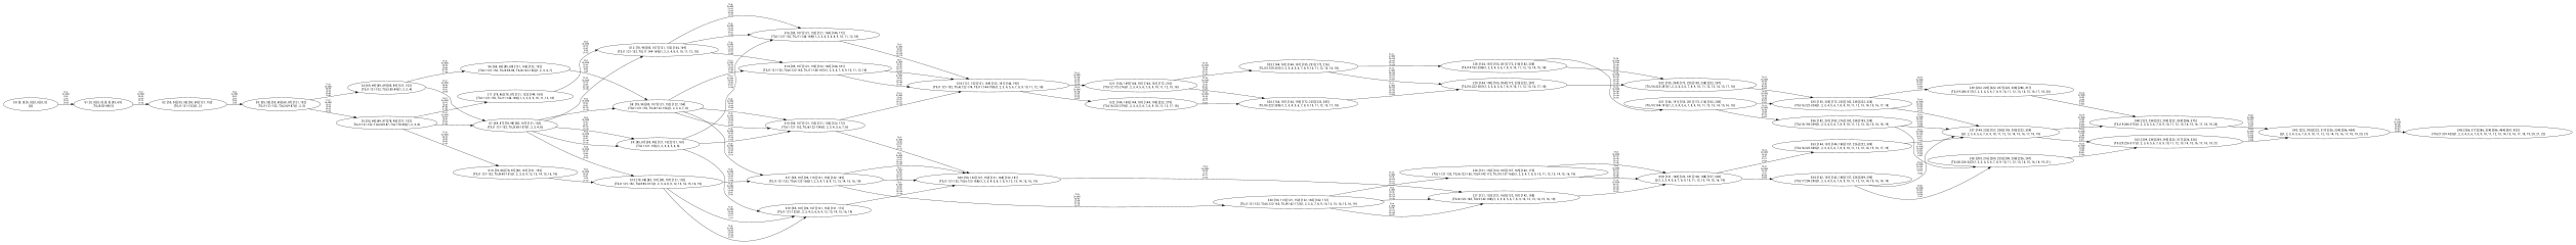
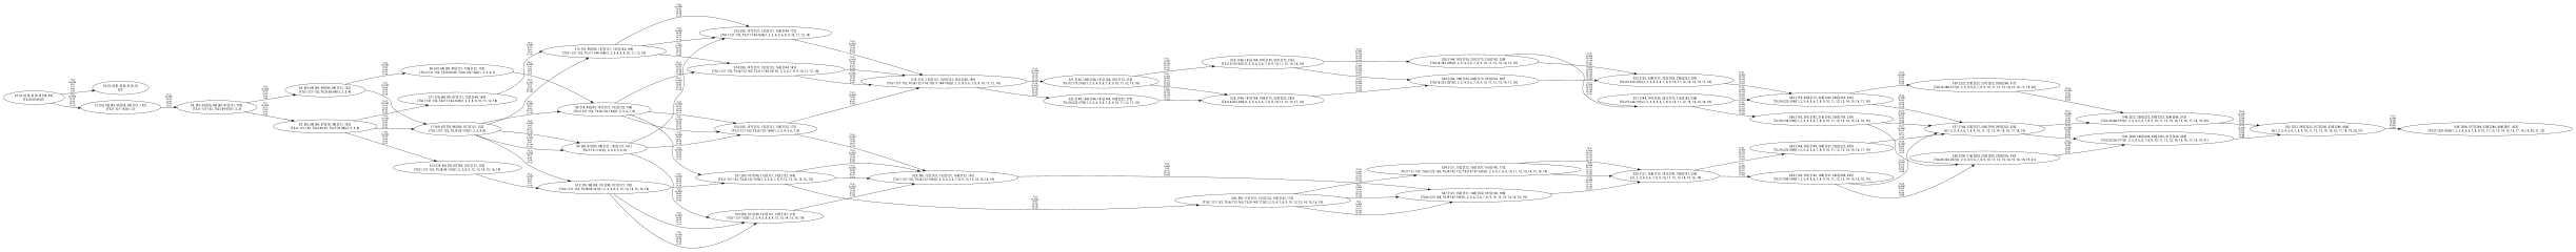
  digraph {
    rankdir=LR
    fontname="Roboto Condensed"
    node [fontname="Roboto Condensed"]
    edge [fontsize=8 fontname="Roboto Condensed"]
    n1 [label="S0: [0, 0] [0, 0] [0, 0] [0, 0] \n{}{}"]
    n2 [label="S1: [0, 0] [0, 0] [0, 0] [55, 69] \n{T0J0:55-69}{1}"]
    n3 [label="S2: [55, 55] [55, 55] [55, 69] [121, 152] \n{T0J1:121-152}{1, 2}"]
    n4 [label="S3: [55, 55] [55, 69] [69, 87] [121, 152] \n{T0J1:121-152, T0J2:69-87}{1, 2, 3}"]
    n5 [label="S4: [69, 69] [69, 69] [85, 89] [121, 152] \n{T0J1:121-152, T0J3:85-89}{1, 2, 3, 4}"]
    n6 [label="S5: [55, 69] [69, 87] [78, 98] [121, 152] \n{T0J1:121-152, T0J2:69-87, T0J7:78-98}{1, 2, 3, 8}"]
    n7 [label="S6: [69, 69] [85, 89] [121, 136] [122, 152] \n{T0J1:121-152, T0J3:85-89, T0J6:122-136}{1, 2, 3, 4, 7}"]
    n8 [label="S7: [69, 87] [78, 98] [85, 107] [121, 152] \n{T0J1:121-152, T0J3:85-107}{1, 2, 3, 4, 8}"]
    n9 [label="S11: [78, 86] [78, 87] [121, 152] [144, 169] \n{T0J1:121-152, T0J11:144-169}{1, 2, 3, 8, 9, 10, 11, 12, 18}"]
    n10 [label="S13: [78, 86] [78, 87] [90, 101] [121, 152] \n{T0J1:121-152, T0J8:90-101}{1, 2, 3, 8, 9, 12, 13, 14, 15, 16, 19}"]
    n11 [label="S8: [78, 98] [85, 107] [121, 152] [122, 154] \n{T0J1:121-152, T0J6:122-154}{1, 2, 3, 4, 7, 8}"]
    n12 [label="S9: [85, 87] [85, 98] [121, 152] [121, 161] \n{T0J1:121-152}{1, 2, 3, 4, 5, 6, 8}"]
    n13 [label="S12: [78, 98] [85, 107] [121, 152] [144, 169] \n{T0J1:121-152, T0J11:144-169}{1, 2, 3, 4, 8, 9, 10, 11, 12, 18}"]
    n14 [label="S15: [78, 98] [85, 101] [90, 107] [121, 152] \n{T0J1:121-152, T0J8:90-101}{1, 2, 3, 4, 8, 9, 12, 13, 14, 15, 16, 19}"]
    n15 [label="S10: [85, 107] [121, 152] [121, 154] [122, 172] \n{T0J1:121-152, T0J6:122-154}{1, 2, 3, 4, 5, 6, 7, 8}"]
    n16 [label="S14: [85, 107] [121, 152] [122, 165] [144, 181] \n{T0J1:121-152, T0J6:122-165, T0J11:144-181}{1, 2, 3, 4, 7, 8, 9, 10, 11, 12, 18}"]
    n17 [label="S17: [85, 107] [90, 113] [121, 152] [122, 165] \n{T0J1:121-152, T0J6:122-165}{1, 2, 3, 4, 7, 8, 9, 12, 13, 14, 15, 16, 19}"]
    n18 [label="S16: [85, 107] [121, 152] [121, 169] [144, 172] \n{T0J1:121-152, T0J11:144-169}{1, 2, 3, 4, 5, 6, 8, 9, 10, 11, 12, 18}"]
    n19 [label="S19: [85, 101] [90, 107] [121, 152] [121, 172] \n{T0J1:121-152}{1, 2, 3, 4, 5, 6, 8, 9, 12, 13, 14, 15, 16, 19}"]
    n20 [label="S18: [121, 152] [121, 169] [122, 181] [144, 190] \n{T0J1:121-152, T0J6:122-174, T0J11:144-190}{1, 2, 3, 4, 5, 6, 7, 8, 9, 10, 11, 12, 18}"]
    n21 [label="S23: [90, 122] [121, 152] [121, 168] [122, 181] \n{T0J1:121-152, T0J6:122-168}{1, 2, 3, 4, 5, 6, 7, 8, 9, 12, 13, 14, 15, 16, 19}"]
    n22 [label="S20: [90, 113] [121, 152] [122, 165] [142, 172] \n{T0J1:121-152, T0J6:122-165, T0J9:142-172}{1, 2, 3, 4, 7, 8, 9, 10, 12, 13, 14, 15, 16, 19}"]
    n23 [label="S21: [144, 169] [144, 181] [144, 181] [172, 216] \n{T0J12:172-216}{1, 2, 3, 4, 5, 6, 7, 8, 9, 10, 11, 12, 13, 18}"]
    n24 [label="S22: [144, 169] [144, 181] [144, 190] [222, 279] \n{T0J16:222-279}{1, 2, 3, 4, 5, 6, 7, 8, 9, 10, 11, 12, 17, 18}"]
    n25 [label="S24: [121, 152] [122, 165] [137, 165] [142, 172] \n{T0J1:121-152, T0J6:122-165, T0J9:142-172, T0J10:137-165}{1, 2, 3, 4, 7, 8, 9, 10, 11, 12, 13, 14, 15, 16, 19}"]
    n26 [label="S27: [121, 152] [121, 168] [122, 181] [142, 188] \n{T0J6:122-168, T0J9:142-188}{1, 2, 3, 4, 5, 6, 7, 8, 9, 10, 12, 13, 14, 15, 16, 19}"]
    n27 [label="S25: [144, 181] [144, 181] [155, 201] [172, 216] \n{T0J13:155-201}{1, 2, 3, 4, 5, 6, 7, 8, 9, 10, 11, 12, 13, 14, 18}"]
    n28 [label="S26: [144, 181] [144, 190] [172, 225] [222, 285] \n{T0J16:222-285}{1, 2, 3, 4, 5, 6, 7, 8, 9, 10, 11, 12, 13, 17, 18}"]
    n29 [label="S30: [121, 168] [122, 181] [142, 188] [157, 226] \n{}{1, 2, 3, 4, 5, 6, 7, 8, 9, 10, 11, 12, 13, 14, 15, 16, 19}"]
    n30 [label="S28: [144, 181] [155, 201] [172, 216] [182, 238] \n{T0J14:182-238}{1, 2, 3, 4, 5, 6, 7, 8, 9, 10, 11, 12, 13, 14, 15, 18}"]
    n31 [label="S29: [144, 190] [155, 204] [172, 225] [222, 287] \n{T0J16:222-287}{1, 2, 3, 4, 5, 6, 7, 8, 9, 10, 11, 12, 13, 14, 17, 18}"]
    n32 [label="S31: [144, 191] [155, 201] [172, 216] [182, 238] \n{T0J15:144-191}{1, 2, 3, 4, 5, 6, 7, 8, 9, 10, 11, 12, 13, 14, 15, 16, 18}"]
    n33 [label="S32: [155, 204] [172, 225] [182, 238] [222, 287] \n{T0J16:222-287}{1, 2, 3, 4, 5, 6, 7, 8, 9, 10, 11, 12, 13, 14, 15, 17, 18}"]
    n34 [label="S33: [144, 181] [144, 188] [157, 226] [222, 309] \n{T0J16:222-309}{1, 2, 3, 4, 5, 6, 7, 8, 9, 10, 11, 12, 13, 14, 15, 16, 17, 19}"]
    n35 [label="S34: [142, 181] [142, 188] [157, 226] [209, 295] \n{T0J17:209-295}{1, 2, 3, 4, 5, 6, 7, 8, 9, 10, 11, 12, 13, 14, 15, 16, 18, 19}"]
    n36 [label="S35: [155, 205] [172, 225] [182, 238] [222, 324] \n{T0J16:222-324}{1, 2, 3, 4, 5, 6, 7, 8, 9, 10, 11, 12, 13, 14, 15, 16, 17, 18}"]
    n37 [label="S36: [182, 201] [182, 216] [182, 238] [193, 239] \n{T0J18:193-239}{1, 2, 3, 4, 5, 6, 7, 8, 9, 10, 11, 12, 13, 14, 15, 16, 18, 19}"]
    n38 [label="S37: [144, 225] [157, 238] [193, 295] [222, 324] \n{}{1, 2, 3, 4, 5, 6, 7, 8, 9, 10, 11, 12, 13, 14, 15, 16, 17, 18, 19}"]
    n39 [label="S38: [209, 216] [209, 225] [209, 238] [226, 247] \n{T0J20:226-247}{1, 2, 3, 4, 5, 6, 7, 8, 9, 10, 11, 12, 13, 14, 15, 16, 18, 19, 21}"]
    n40 [label="S39: [222, 225] [222, 237] [222, 238] [286, 317] \n{T0J19:286-317}{1, 2, 3, 4, 5, 6, 7, 8, 9, 10, 11, 12, 13, 14, 15, 16, 17, 18, 20}"]
    n41 [label="S40: [222, 238] [222, 295] [222, 324] [286, 375] \n{T0J19:286-375}{1, 2, 3, 4, 5, 6, 7, 8, 9, 10, 11, 12, 13, 14, 15, 16, 17, 18, 19, 20}"]
    n42 [label="S41: [209, 238] [209, 295] [222, 317] [226, 324] \n{T0J20:226-317}{1, 2, 3, 4, 5, 6, 7, 8, 9, 10, 11, 12, 13, 14, 15, 16, 17, 18, 19, 21}"]
    n43 [label="S42: [222, 295] [222, 317] [226, 324] [286, 404] \n{}{1, 2, 3, 4, 5, 6, 7, 8, 9, 10, 11, 12, 13, 14, 15, 16, 17, 18, 19, 20, 21}"]
    n44 [label="S43: [286, 317] [286, 324] [286, 404] [301, 423] \n{T0J21:301-423}{1, 2, 3, 4, 5, 6, 7, 8, 9, 10, 11, 12, 13, 14, 15, 16, 17, 18, 19, 20, 21, 22}"]
-   n1 -> n2 [label="T0 J0\nDL=2000\nES=0\nLS=0\nEF=55\nLF=69"]
+   n2 -> n1 [label="T0 J0\nDL=2000\nES=0\nLS=0\nEF=55\nLF=69"]
    n2 -> n3 [label="T0 J1\nDL=2000\nES=55\nLS=69\nEF=121\nLF=152"]
    n3 -> n4 [label="T0 J2\nDL=2000\nES=55\nLS=69\nEF=69\nLF=87"]
    n4 -> n5 [label="T0 J3\nDL=2000\nES=69\nLS=69\nEF=85\nLF=89"]
    n4 -> n6 [label="T0 J7\nDL=2000\nES=55\nLS=69\nEF=78\nLF=98"]
    n5 -> n7 [label="T0 J6\nDL=2000\nES=69\nLS=69\nEF=122\nLF=136"]
    n5 -> n8 [label="T0 J7\nDL=2000\nES=69\nLS=69\nEF=92\nLF=98"]
    n6 -> n8 [label="T0 J3\nDL=2000\nES=69\nLS=87\nEF=85\nLF=107"]
    n6 -> n9 [label="T0 J11\nDL=2000\nES=78\nLS=86\nEF=144\nLF=169"]
    n6 -> n10 [label="T0 J8\nDL=2000\nES=78\nLS=86\nEF=90\nLF=101"]
    n7 -> n11 [label="T0 J7\nDL=2000\nES=69\nLS=69\nEF=92\nLF=98"]
    n8 -> n11 [label="T0 J6\nDL=2000\nES=69\nLS=87\nEF=122\nLF=154"]
    n8 -> n12 [label="T0 J4\nDL=2000\nES=85\nLS=87\nEF=144\nLF=161"]
    n8 -> n12 [label="T0 J5\nDL=2000\nES=85\nLS=87\nEF=121\nLF=133"]
    n8 -> n13 [label="T0 J11\nDL=2000\nES=78\nLS=86\nEF=144\nLF=169"]
    n8 -> n14 [label="T0 J8\nDL=2000\nES=78\nLS=86\nEF=90\nLF=101"]
    n9 -> n13 [label="T0 J3\nDL=2000\nES=78\nLS=87\nEF=94\nLF=107"]
    n10 -> n14 [label="T0 J3\nDL=2000\nES=78\nLS=87\nEF=94\nLF=107"]
    n11 -> n15 [label="T0 J4\nDL=2000\nES=85\nLS=98\nEF=144\nLF=172"]
    n11 -> n15 [label="T0 J5\nDL=2000\nES=85\nLS=98\nEF=121\nLF=144"]
    n11 -> n16 [label="T0 J11\nDL=2000\nES=78\nLS=98\nEF=144\nLF=181"]
    n11 -> n17 [label="T0 J8\nDL=2000\nES=78\nLS=98\nEF=90\nLF=113"]
    n12 -> n15 [label="T0 J6\nDL=2000\nES=85\nLS=87\nEF=138\nLF=154"]
    n12 -> n18 [label="T0 J11\nDL=2000\nES=85\nLS=86\nEF=151\nLF=169"]
    n12 -> n19 [label="T0 J8\nDL=2000\nES=85\nLS=86\nEF=97\nLF=101"]
    n13 -> n16 [label="T0 J6\nDL=2000\nES=78\nLS=98\nEF=131\nLF=165"]
    n13 -> n18 [label="T0 J4\nDL=2000\nES=85\nLS=98\nEF=144\nLF=172"]
    n13 -> n18 [label="T0 J5\nDL=2000\nES=85\nLS=98\nEF=121\nLF=144"]
    n14 -> n17 [label="T0 J6\nDL=2000\nES=78\nLS=98\nEF=131\nLF=165"]
    n14 -> n19 [label="T0 J4\nDL=2000\nES=85\nLS=98\nEF=144\nLF=172"]
    n14 -> n19 [label="T0 J5\nDL=2000\nES=85\nLS=98\nEF=121\nLF=144"]
    n15 -> n20 [label="T0 J11\nDL=2000\nES=85\nLS=107\nEF=151\nLF=190"]
    n15 -> n21 [label="T0 J8\nDL=2000\nES=85\nLS=107\nEF=97\nLF=122"]
    n16 -> n20 [label="T0 J4\nDL=2000\nES=85\nLS=107\nEF=144\nLF=181"]
    n16 -> n20 [label="T0 J5\nDL=2000\nES=85\nLS=107\nEF=121\nLF=153"]
    n17 -> n21 [label="T0 J4\nDL=2000\nES=85\nLS=107\nEF=144\nLF=181"]
    n17 -> n21 [label="T0 J5\nDL=2000\nES=85\nLS=107\nEF=121\nLF=153"]
    n17 -> n22 [label="T0 J9\nDL=2000\nES=90\nLS=106\nEF=142\nLF=172"]
    n18 -> n20 [label="T0 J6\nDL=2000\nES=85\nLS=107\nEF=138\nLF=174"]
    n19 -> n21 [label="T0 J6\nDL=2000\nES=85\nLS=101\nEF=138\nLF=168"]
    n20 -> n23 [label="T0 J12\nDL=2000\nES=144\nLS=181\nEF=172\nLF=216"]
    n20 -> n24 [label="T0 J16\nDL=2000\nES=144\nLS=181\nEF=222\nLF=279"]
    n21 -> n26 [label="T0 J9\nDL=2000\nES=90\nLS=122\nEF=142\nLF=188"]
    n22 -> n25 [label="T0 J10\nDL=2000\nES=90\nLS=106\nEF=137\nLF=165"]
    n22 -> n26 [label="T0 J4\nDL=2000\nES=90\nLS=113\nEF=149\nLF=187"]
    n22 -> n26 [label="T0 J5\nDL=2000\nES=90\nLS=113\nEF=126\nLF=159"]
    n23 -> n27 [label="T0 J13\nDL=2000\nES=144\nLS=187\nEF=155\nLF=201"]
    n23 -> n28 [label="T0 J16\nDL=2000\nES=144\nLS=187\nEF=222\nLF=285"]
    n24 -> n28 [label="T0 J12\nDL=2000\nES=144\nLS=190\nEF=172\nLF=225"]
    n25 -> n29 [label="T0 J4\nDL=2000\nES=121\nLS=152\nEF=180\nLF=226"]
    n25 -> n29 [label="T0 J5\nDL=2000\nES=121\nLS=152\nEF=157\nLF=198"]
    n26 -> n29 [label="T0 J10\nDL=2000\nES=121\nLS=152\nEF=168\nLF=211"]
    n27 -> n30 [label="T0 J14\nDL=2000\nES=144\nLS=190\nEF=182\nLF=238"]
    n27 -> n31 [label="T0 J16\nDL=2000\nES=144\nLS=189\nEF=222\nLF=287"]
    n28 -> n31 [label="T0 J13\nDL=2000\nES=144\nLS=190\nEF=155\nLF=204"]
    n29 -> n34 [label="T0 J16\nDL=2000\nES=144\nLS=211\nEF=222\nLF=309"]
    n29 -> n35 [label="T0 J17\nDL=2000\nES=142\nLS=211\nEF=209\nLF=295"]
    n30 -> n32 [label="T0 J15\nDL=2000\nES=144\nLS=190\nEF=144\nLF=191"]
    n30 -> n33 [label="T0 J16\nDL=2000\nES=144\nLS=189\nEF=222\nLF=287"]
    n31 -> n33 [label="T0 J14\nDL=2000\nES=144\nLS=190\nEF=182\nLF=238"]
    n32 -> n36 [label="T0 J16\nDL=2000\nES=144\nLS=226\nEF=222\nLF=324"]
    n32 -> n37 [label="T0 J18\nDL=2000\nES=182\nLS=225\nEF=193\nLF=239"]
    n33 -> n36 [label="T0 J15\nDL=2000\nES=155\nLS=204\nEF=155\nLF=205"]
    n34 -> n38 [label="T0 J17\nDL=2000\nES=144\nLS=211\nEF=211\nLF=295"]
    n35 -> n38 [label="T0 J16\nDL=2000\nES=144\nLS=226\nEF=222\nLF=324"]
    n35 -> n39 [label="T0 J20\nDL=2000\nES=209\nLS=225\nEF=226\nLF=247"]
    n36 -> n38 [label="T0 J18\nDL=2000\nES=182\nLS=238\nEF=193\nLF=252"]
    n36 -> n40 [label="T0 J19\nDL=2000\nES=222\nLS=237\nEF=286\nLF=317"]
    n37 -> n38 [label="T0 J16\nDL=2000\nES=182\nLS=226\nEF=260\nLF=324"]
    n37 -> n39 [label="T0 J20\nDL=2000\nES=209\nLS=225\nEF=226\nLF=247"]
    n38 -> n41 [label="T0 J19\nDL=2000\nES=222\nLS=295\nEF=286\nLF=375"]
    n38 -> n42 [label="T0 J20\nDL=2000\nES=209\nLS=295\nEF=226\nLF=317"]
    n39 -> n42 [label="T0 J16\nDL=2000\nES=209\nLS=226\nEF=287\nLF=324"]
    n40 -> n41 [label="T0 J18\nDL=2000\nES=222\nLS=238\nEF=233\nLF=252"]
    n41 -> n43 [label="T0 J20\nDL=2000\nES=222\nLS=295\nEF=239\nLF=317"]
    n42 -> n43 [label="T0 J19\nDL=2000\nES=222\nLS=324\nEF=286\nLF=404"]
    n43 -> n44 [label="T0 J21\nDL=2000\nES=286\nLS=404\nEF=301\nLF=423"]
  }
